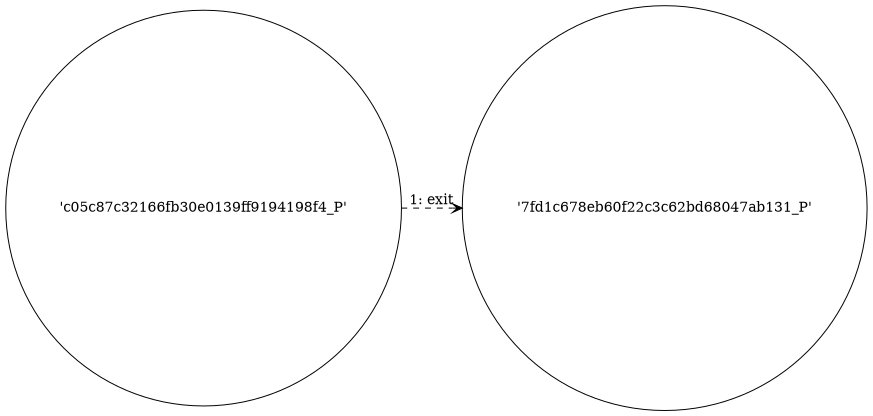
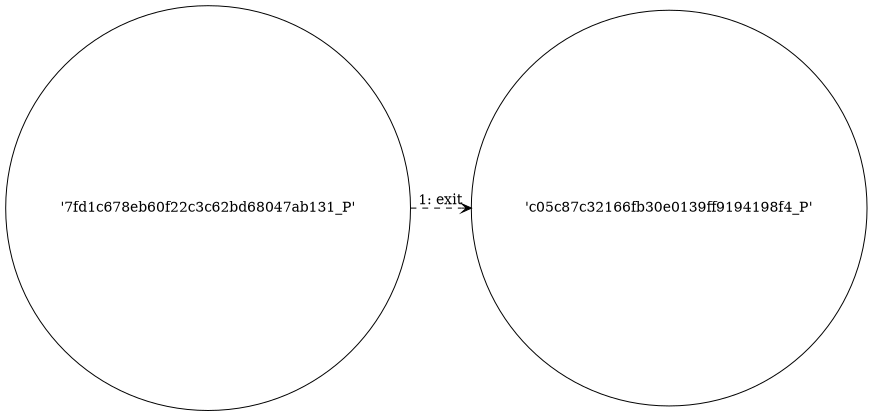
  digraph {
    engine=neato
    fixedsize=false
    fontsize=10
    nodesep=0.3
    rankdir=LR
    ranksep=0
    splines=true
    node [node_type=Process shape=circle]
    "'c05c87c32166fb30e0139ff9194198f4_P'"
    "'7fd1c678eb60f22c3c62bd68047ab131_P'"
-   "'c05c87c32166fb30e0139ff9194198f4_P'" -> "'7fd1c678eb60f22c3c62bd68047ab131_P'" [label="1: exit" style=dashed arrowhead=vee]
+   "'7fd1c678eb60f22c3c62bd68047ab131_P'" -> "'c05c87c32166fb30e0139ff9194198f4_P'" [label="1: exit" style=dashed arrowhead=vee]
  }
